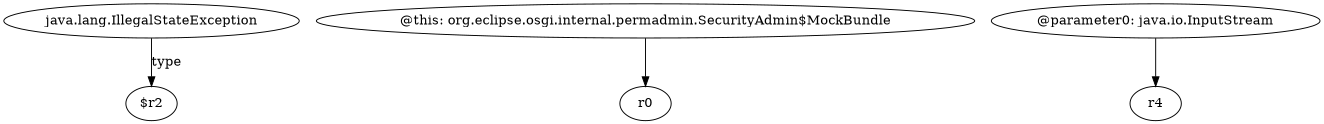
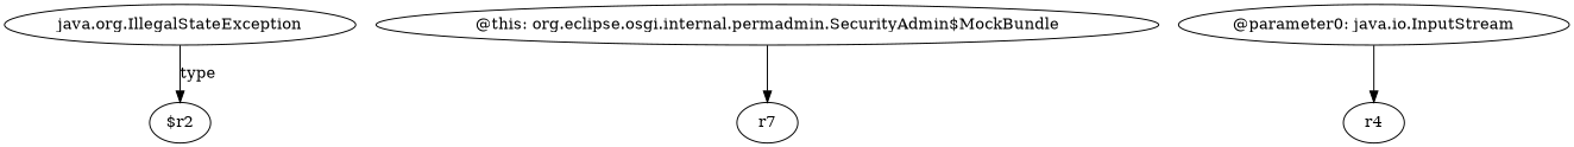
  digraph {
-   n1 [label="java.lang.IllegalStateException"]
+   n1 [label="java.org.IllegalStateException"]
    n2 [label="$r2"]
    n3 [label="@this: org.eclipse.osgi.internal.permadmin.SecurityAdmin$MockBundle"]
-   n4 [label=r0]
+   n4 [label=r7]
    n5 [label="@parameter0: java.io.InputStream"]
    n6 [label=r4]
    n1 -> n2 [label=type]
    n3 -> n4
    n5 -> n6
  }
